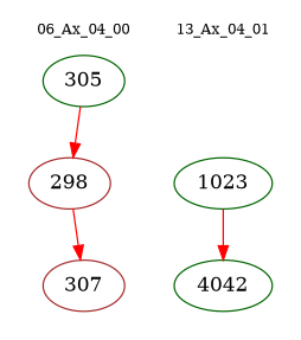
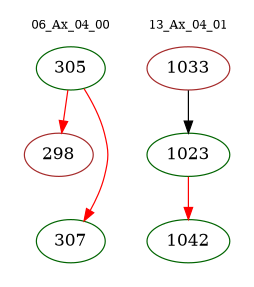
  digraph {
    node [color=darkgreen]
    edge [color=red]
    n1 [label=305]
    n2 [color=brown label=298]
-   n3 [color=brown label=307]
+   n3 [label=307]
+   n4 [color=brown label=1033]
    n5 [label=1023]
-   n6 [label=4042]
+   n6 [label=1042]
    subgraph cluster_1 {
      color=white
      fontsize=10
      label="06_Ax_04_00"
      n1
      n2
      n3
    }
    subgraph cluster_2 {
      color=white
      fontsize=10
      label="13_Ax_04_01"
+     n4
      n5
      n6
    }
    n1 -> n2
-   n2 -> n3
+   n1 -> n3
+   n4 -> n5 [color=black]
    n5 -> n6
  }
